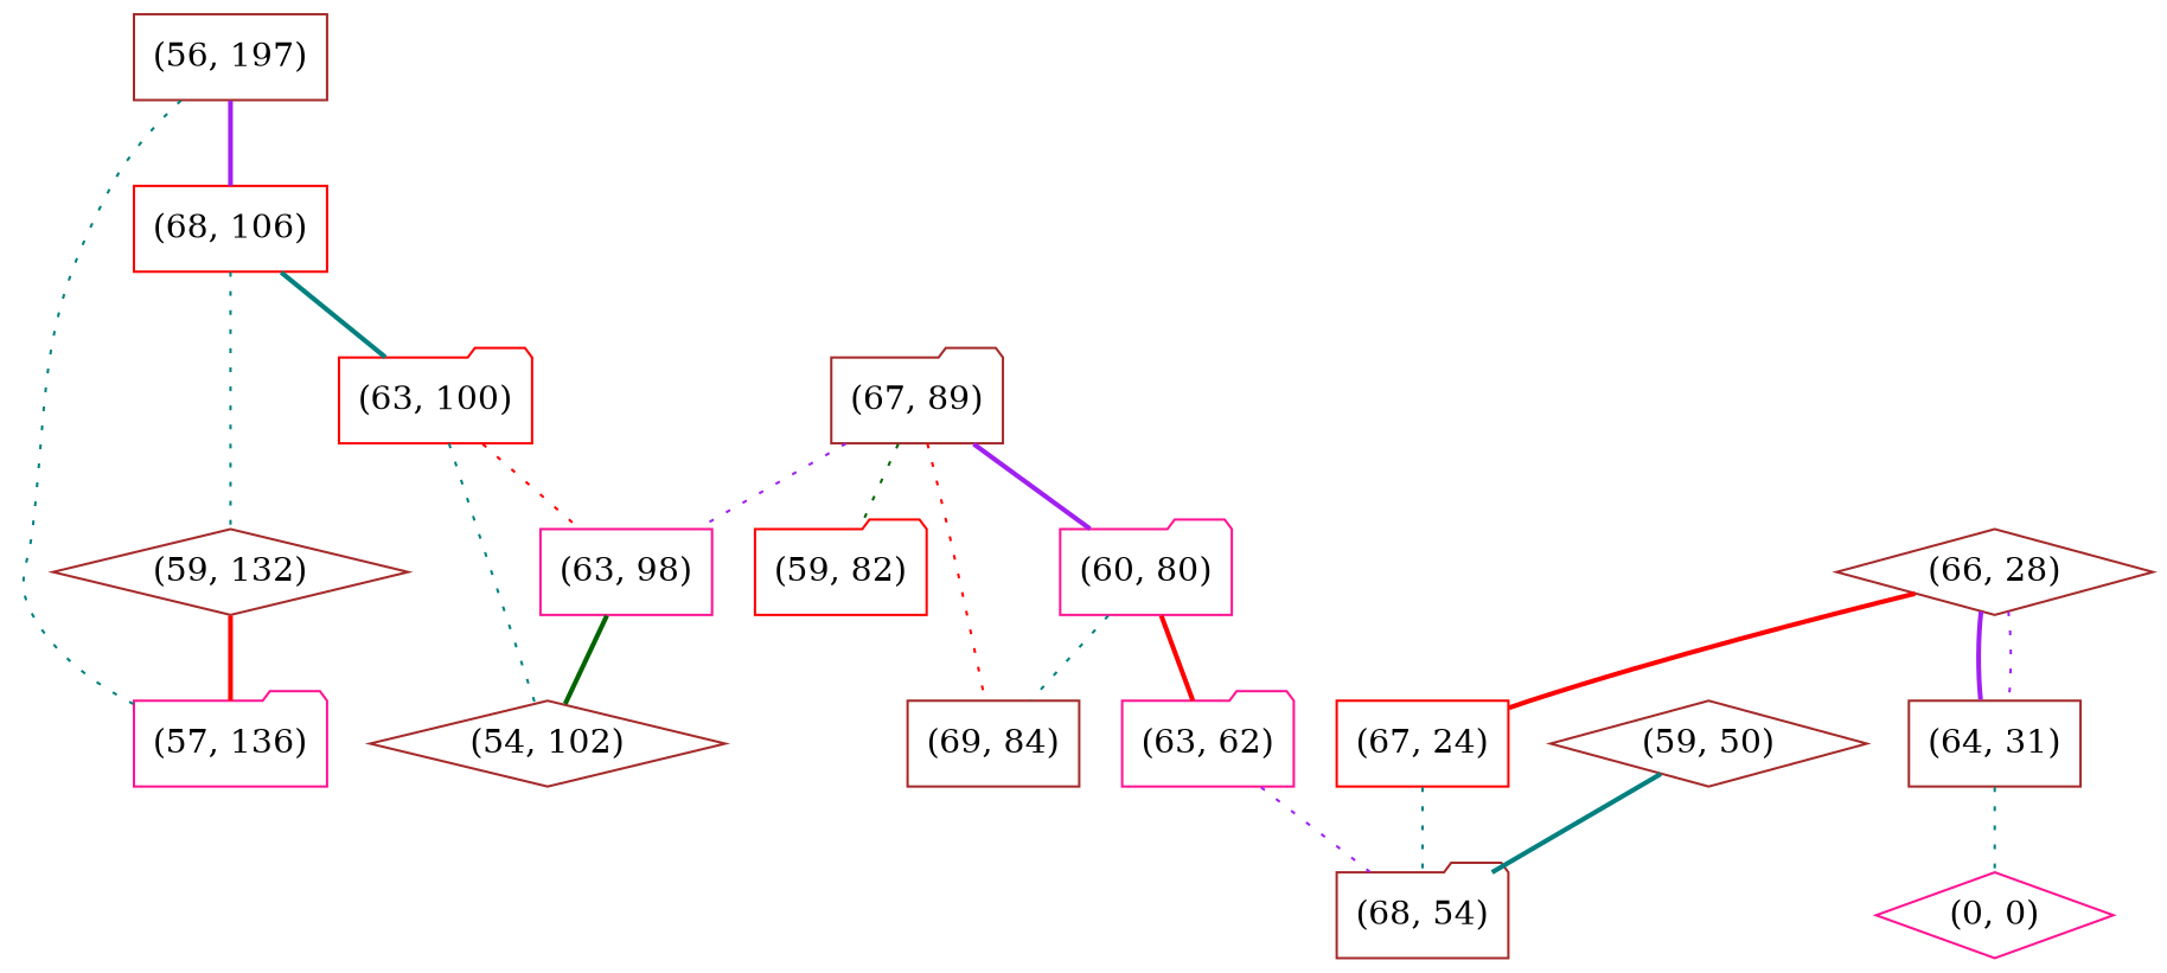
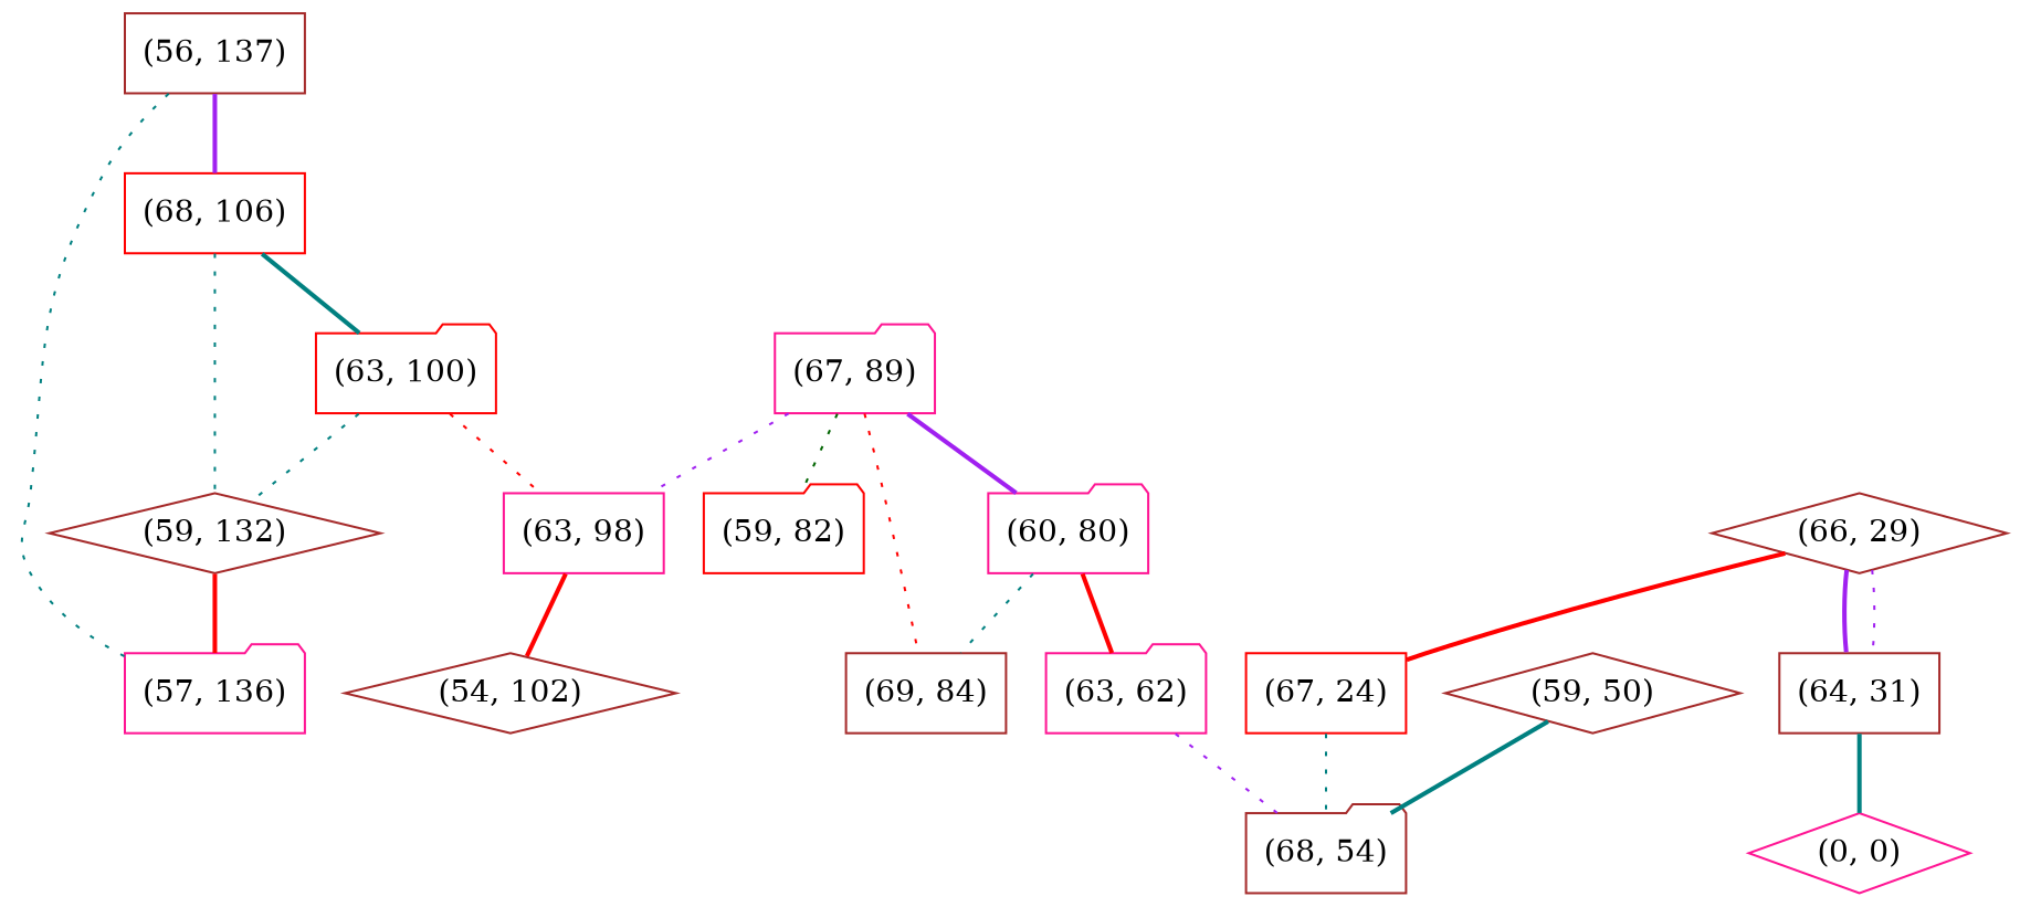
  graph {
    fontname="DejaVu Serif"
    node [color=brown fontname="DejaVu Serif" shape=folder]
    edge [color=teal fontname="DejaVu Serif" style=dotted weight=1]
-   "(56, 137)" [shape=box label="(56, 197)"]
+   "(56, 137)" [shape=box]
    "(57, 136)" [color=deeppink]
    "(68, 106)" [color=red shape=box]
    "(59, 132)" [shape=diamond]
    "(63, 100)" [color=red]
    "(63, 98)" [color=deeppink shape=box]
    n7 [label="(54, 102)" shape=diamond]
-   "(66, 29)" [shape=diamond label="(66, 28)"]
+   "(66, 29)" [shape=diamond]
    "(64, 31)" [shape=box]
    "(67, 24)" [color=red shape=box]
    "(0, 0)" [color=deeppink shape=diamond]
    "(68, 54)"
    "(59, 82)" [color=red]
-   "(67, 89)"
+   "(67, 89)" [color=deeppink]
    "(69, 84)" [shape=box]
    "(60, 80)" [color=deeppink]
    "(59, 50)" [shape=diamond]
    "(63, 62)" [color=deeppink]
    "(56, 137)" -- "(57, 136)"
    "(56, 137)" -- "(68, 106)" [color=purple style=bold weight=3]
    "(68, 106)" -- "(59, 132)"
    "(68, 106)" -- "(63, 100)" [style=bold]
    "(59, 132)" -- "(57, 136)" [color=red style=bold weight=3]
    "(63, 100)" -- "(63, 98)" [color=red]
-   "(63, 100)" -- n7 [weight=2]
-   "(63, 98)" -- n7 [color=darkgreen style=bold]
+   "(63, 100)" -- "(59, 132)" [weight=2]
+   "(63, 98)" -- n7 [color=red style=bold]
    "(66, 29)" -- "(64, 31)" [color=purple style=bold]
    "(66, 29)" -- "(64, 31)" [color=purple]
    "(66, 29)" -- "(67, 24)" [color=red style=bold]
-   "(64, 31)" -- "(0, 0)" [weight=4]
+   "(64, 31)" -- "(0, 0)" [style=bold weight=4]
    "(67, 24)" -- "(68, 54)" [weight=3]
    "(67, 89)" -- "(63, 98)" [color=purple]
    "(67, 89)" -- "(59, 82)" [color=darkgreen weight=3]
    "(67, 89)" -- "(69, 84)" [color=red weight=3]
    "(67, 89)" -- "(60, 80)" [color=purple style=bold]
    "(60, 80)" -- "(69, 84)"
    "(60, 80)" -- "(63, 62)" [color=red style=bold]
    "(59, 50)" -- "(68, 54)" [style=bold weight=3]
    "(63, 62)" -- "(68, 54)" [color=purple]
  }
